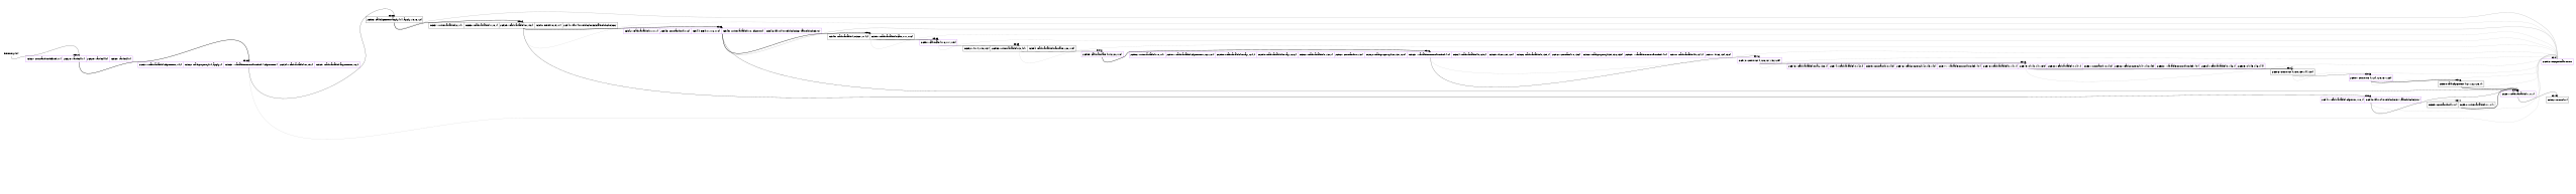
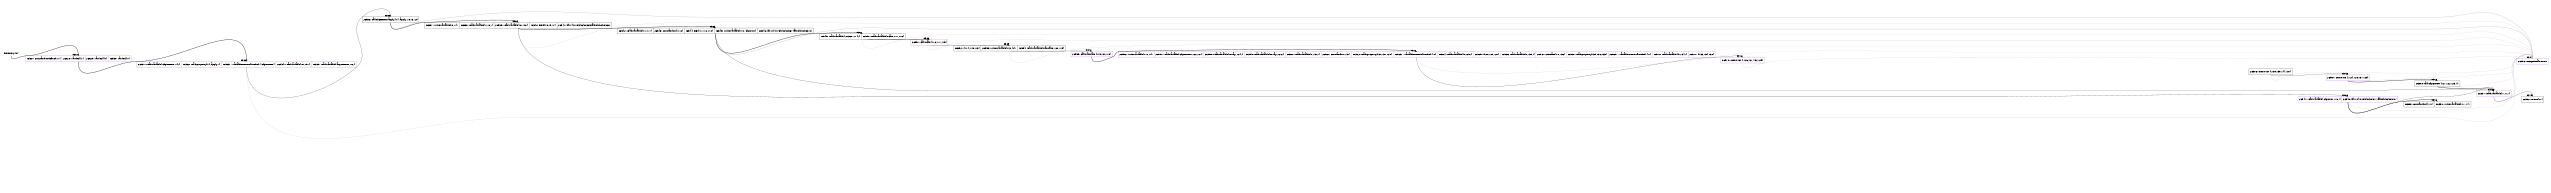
  digraph {
    fontname="DejaVu Serif"
    rankdir=LR
    node [color=purple fontname="DejaVu Serif" shape=record]
    edge [fontname="DejaVu Serif" headport=n style=solid tailport=s]
    BB_entry794 [shape=none]
    n2 [label="{26527: constant[undefined,v1]|26528: vardecl['v']|26529: vardecl['k']|26530: vardecl['t']}"]
    n3 [label="{26531: read-variable['clipExtent',v4,-]|26532: read-property[v4,'apply',-]|26533: \<variable-non-null-undef\>['clipExtent']|26534: read-variable['m',v5,-]|26535: read-variable['arguments',v6,-]}"]
    n4 [color=black label="{26536: call-clipExtent.apply [v4,'apply',v5,v6,v2]}"]
    n5 [label="{26593: exceptional-return}"]
    n6 [color=black label="{26537: write-variable[v2,'v']*|26538: read-variable['v',v8,-]|26539: read-variable['m',v9,-]|26540: ===[v8,v9,v7]|26541: if[v7](true-block:8365,false-block:8366)}"]
-   n7 [label="{26542: read-variable['_',v11,-]|26543: constant[null,v12]|26544: ==[v11,v12,v10]|26545: write-variable[v10,'clipAuto']|26546: if[v10](true-block:8367,false-block:8378)}"]
+   n7 [color=black label="{26542: read-variable['_',v11,-]|26543: constant[null,v12]|26544: ==[v11,v12,v10]|26545: write-variable[v10,'clipAuto']|26546: if[v10](true-block:8367,false-block:8378)}"]
    n8 [label="{26547: read-variable['clipAuto',v10,-]|26548: if[v10](true-block:8377,false-block:8378)}"]
    n9 [color=black label="{26549: read-variable['\\u03c0',v14,-]|26550: read-variable['scale',v17,v16]}"]
    n10 [label="{26591: read-variable['v',v1,-]}"]
    n11 [color=black label="{26589: constant[null,v11]|26590: write-variable[v11,'v']*}"]
    n12 [label="{26551: call-scale [v16,v17,v15]}"]
    n13 [color=black label="{26592: return[v1]}"]
    n14 [color=black label="{26552: *[v14,v15,v13]|26553: write-variable[v13,'k']*|26554: read-variable['translate',v20,v19]}"]
    n15 [label="{26555: call-translate [v19,v20,v18]}"]
    n16 [label="{26556: write-variable[v18,'t']*|26557: read-variable['clipExtent',v22,v21]|26558: read-variable['Array',v24,-]|26559: read-variable['Array',v26,-]|26560: read-variable['t',v30,-]|26561: constant[0.0,v31]|26562: read-property[v30,v31,v28]|26563: \<variable-non-null-undef\>['t']|26564: read-variable['k',v29,-]|26565: -[v28,v29,v27]|26566: read-variable['t',v35,-]|26567: constant[1.0,v36]|26568: read-property[v35,v36,v33]|26569: \<variable-non-null-undef\>['t']|26570: read-variable['k',v34,-]|26571: -[v33,v34,v32]}"]
    n17 [label="{26572: construct [-,v26,v27,v32,v25]}"]
-   n18 [label="{26573: read-variable['Array',v38,-]|26574: read-variable['t',v42,-]|26575: constant[0.0,v43]|26576: read-property[v42,v43,v40]|26577: \<variable-non-null-undef\>['t']|26578: read-variable['k',v41,-]|26579: +[v40,v41,v39]|26580: read-variable['t',v47,-]|26581: constant[1.0,v48]|26582: read-property[v47,v48,v45]|26583: \<variable-non-null-undef\>['t']|26584: read-variable['k',v46,-]|26585: +[v45,v46,v44]}"]
    n19 [color=black label="{26586: construct [-,v38,v39,v44,v37]}"]
    n20 [label="{26587: construct [-,v24,v25,v37,v23]}"]
    n21 [color=black label="{26588: call-clipExtent [v21,v22,v23,-]*}"]
-   BB_entry794 -> n2 [headlabel="    8361"]
+   BB_entry794 -> n2 [headlabel="    8361" style=bold]
    n2 -> n3 [headlabel="      8362" style=bold]
    n3 -> n4 [headlabel="      8363"]
    n3 -> n5 [color=gray headlabel="      8380"]
    n4 -> n5 [color=gray style=bold]
    n4 -> n6 [headlabel="      8364" style=bold]
    n6 -> n5 [color=gray]
    n6 -> n7 [headlabel="      8365" style=bold]
    n6 -> n8 [headlabel="      8366"]
    n7 -> n5 [color=gray style=bold]
    n7 -> n9 [headlabel="      8367" style=bold]
    n7 -> n10 [headlabel="      8378"]
    n8 -> n5 [color=gray]
    n8 -> n10
-   n8 -> n11 [headlabel="      8377" style=bold color=gray]
+   n8 -> n11 [headlabel="      8377" style=bold]
    n9 -> n5 [color=gray]
    n9 -> n12 [headlabel="      8368" style=bold]
    n10 -> n5 [color=gray]
    n10 -> n13 [headlabel="      8379"]
-   n11 -> n10 [style=bold]
    n12 -> n5 [color=gray]
    n12 -> n14 [headlabel="      8369"]
    n14 -> n5 [color=gray]
    n14 -> n15 [headlabel="      8370"]
    n15 -> n16 [headlabel="      8371" style=bold]
    n16 -> n5 [color=gray]
    n16 -> n17 [headlabel="      8372"]
    n17 -> n5 [color=gray]
-   n17 -> n18 [headlabel="      8373" style=bold]
-   n18 -> n5 [color=gray]
-   n18 -> n19 [headlabel="      8374" style=bold]
    n19 -> n5 [color=gray]
    n19 -> n20 [headlabel="      8375"]
    n20 -> n5 [color=gray]
    n20 -> n21 [headlabel="      8376" style=bold]
    n21 -> n5 [color=gray]
    n21 -> n10 [style=bold]
  }
